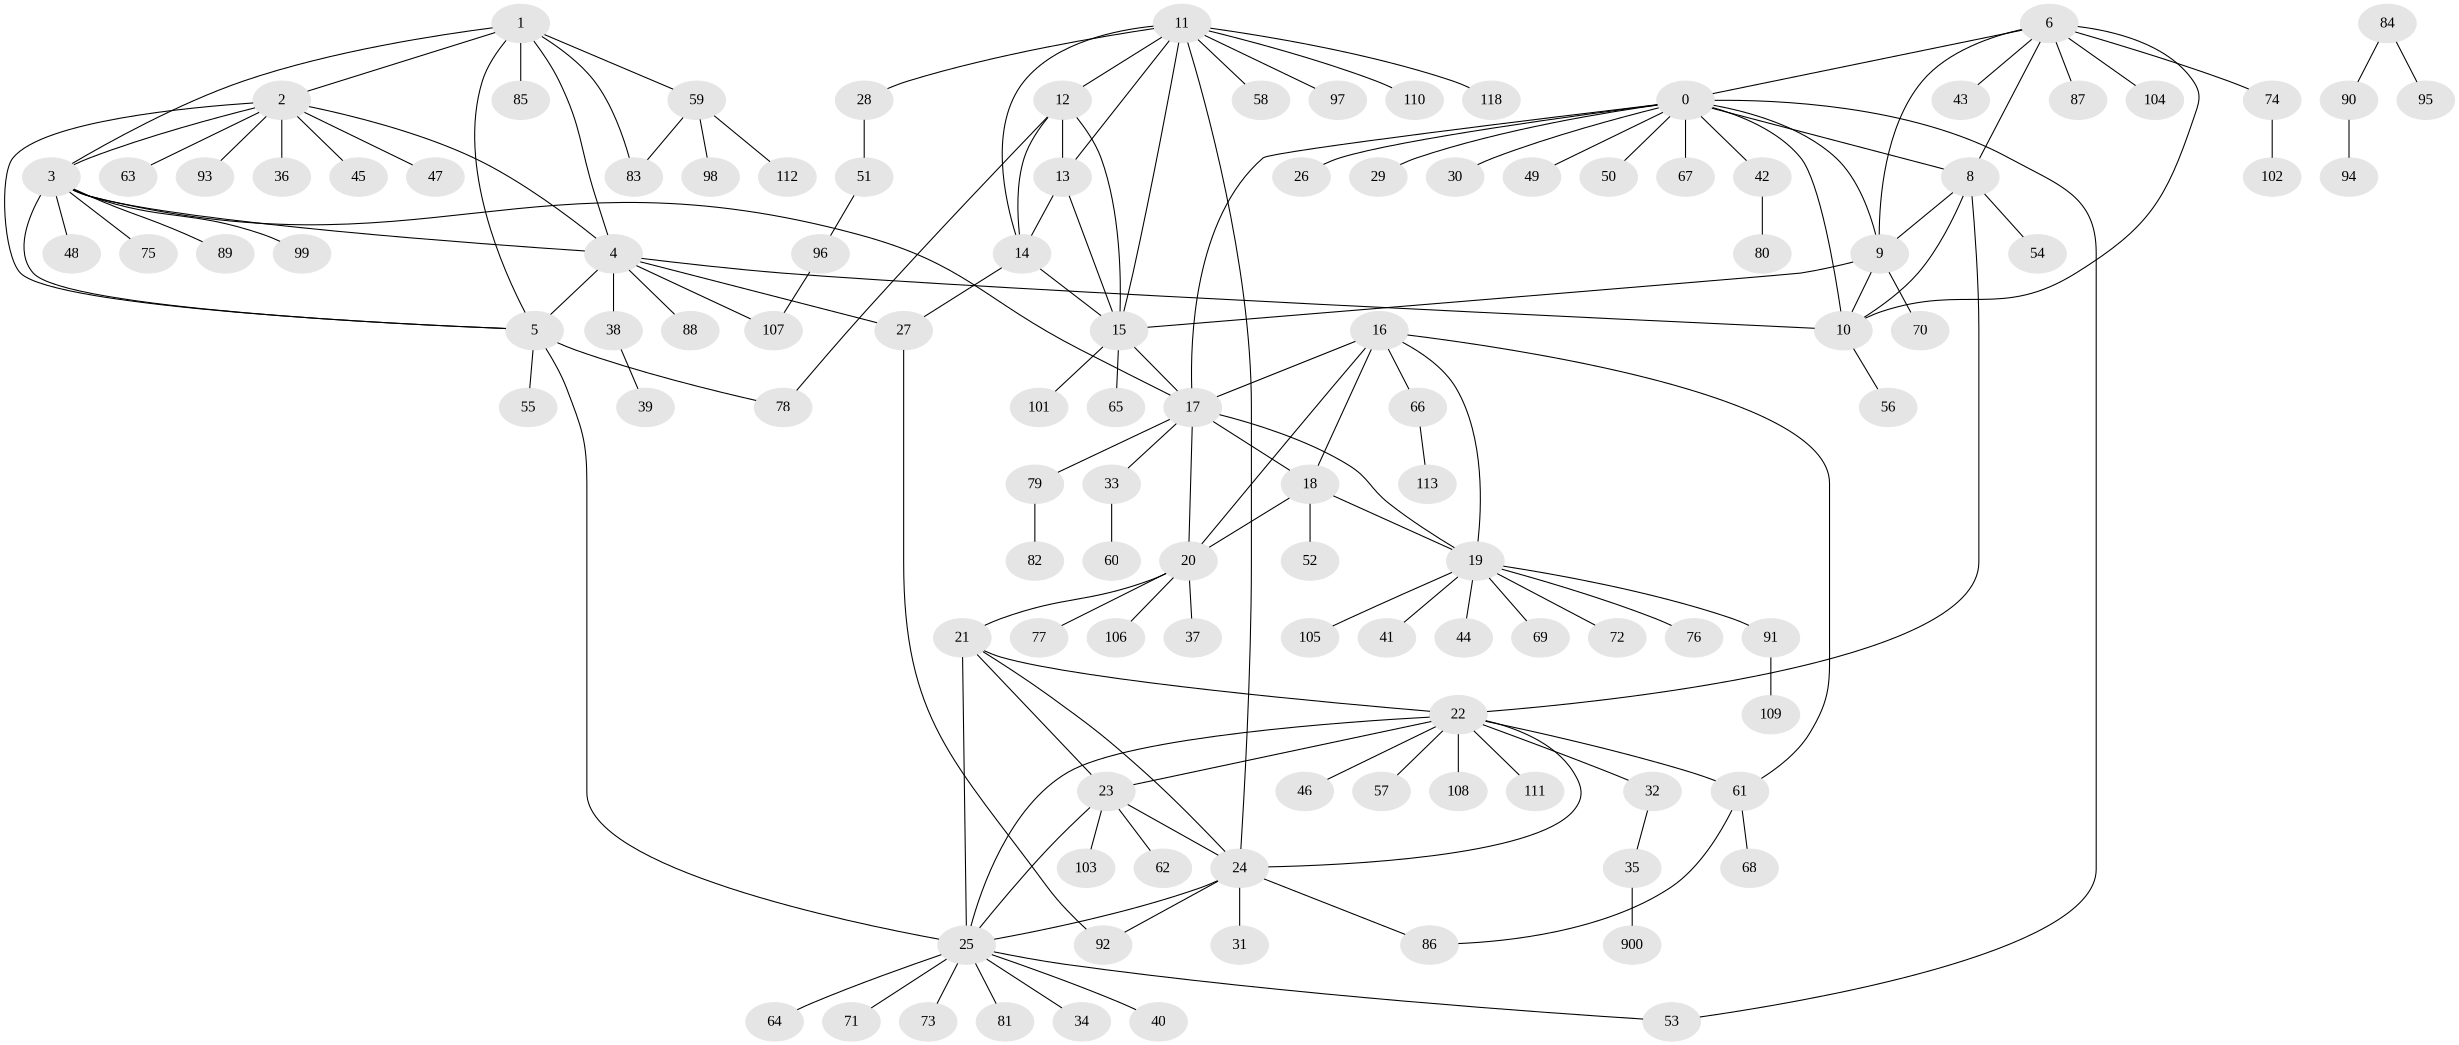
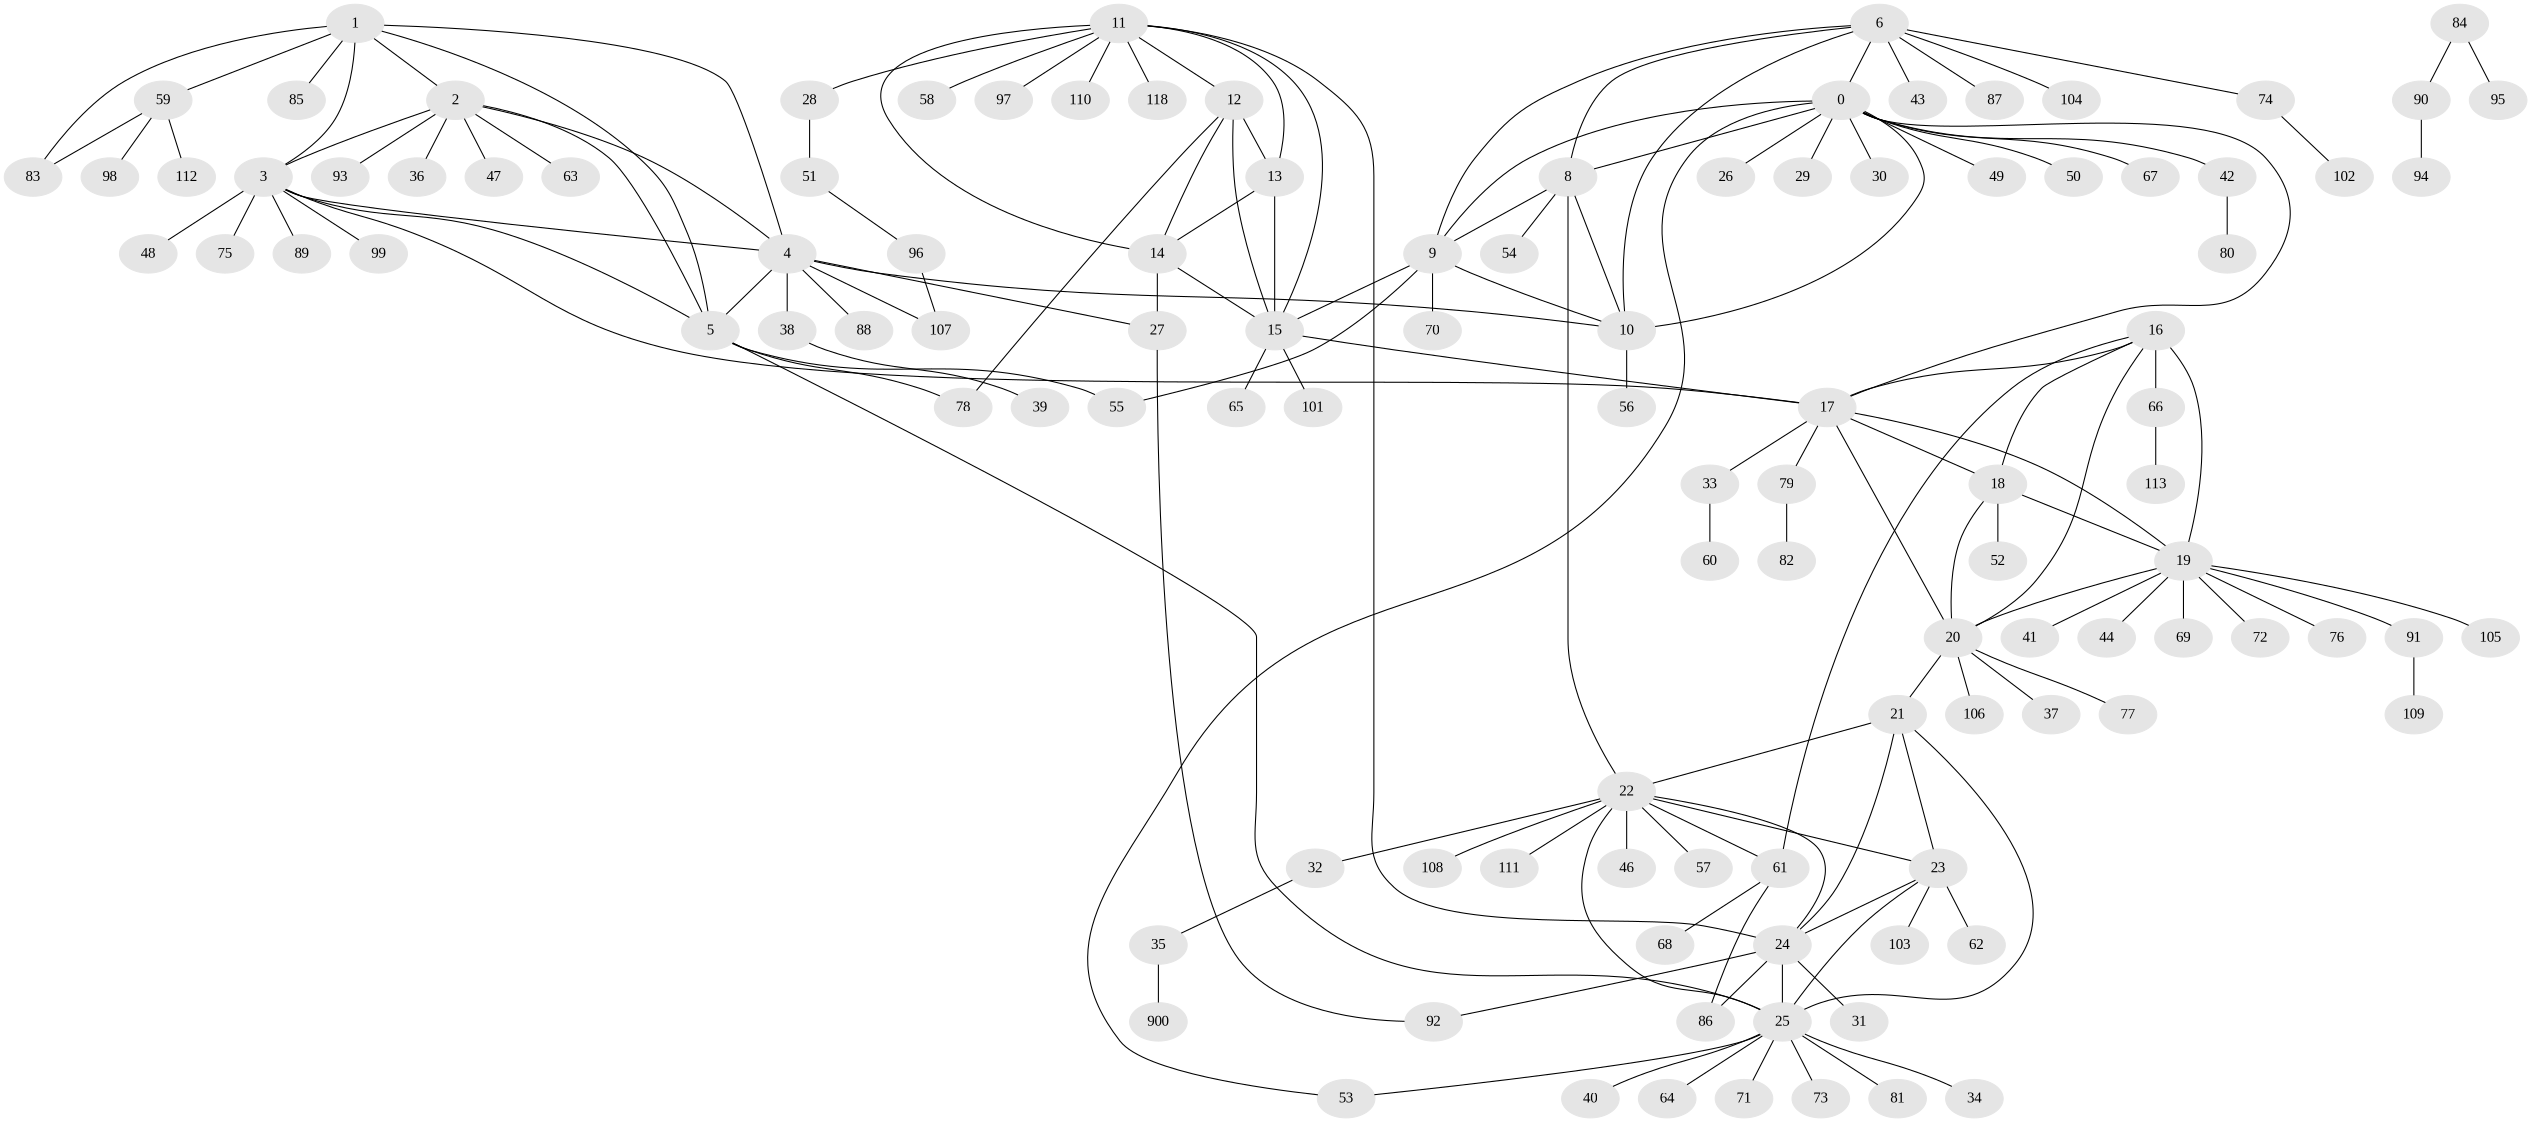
  graph {
    fontname="Liberation Serif"
    node [color=gray90 fontname="Liberation Serif" style=filled]
    edge [fontname="Liberation Serif"]
    1
    2
    3
    4
    5
    59
    83
    85
    36
-   45
    47
    63
    93
    17
    48
    75
    89
    99
    10
    27
    38
    88
    107
    25
    55
    78
    98
    112
    18
    19
    20
    33
    79
    56
    12
    15
    13
    14
    92
    39
    53
    34
    40
    64
    71
    73
    81
    6
    n49 [label=0]
    8
    9
    43
    74
    87
    104
    26
    29
    30
    42
    49
    50
    67
    22
    54
    70
    102
    80
    24
    61
    23
    32
    46
    57
    108
    111
    65
    101
    11
    28
    58
    97
    110
    n83 [label=118]
    31
    86
    51
    16
    66
    52
    41
    44
    69
    72
    76
    91
    105
    21
    37
    77
    106
    68
    113
    60
    82
    109
    62
    103
    35
    96
    n110 [label=900]
    84
    90
    95
    94
    1 -- 2
    1 -- 3
    1 -- 4
    1 -- 5
    1 -- 59
    1 -- 83
    1 -- 85
    2 -- 3
    2 -- 4
    2 -- 5
    2 -- 36
-   2 -- 45
    2 -- 47
    2 -- 63
    2 -- 93
    3 -- 4
    3 -- 5
    3 -- 17
    3 -- 48
    3 -- 75
    3 -- 89
    3 -- 99
    4 -- 5
    4 -- 10
    4 -- 27
    4 -- 38
    4 -- 88
    4 -- 107
    5 -- 25
    5 -- 55
    5 -- 78
    59 -- 83
    59 -- 98
    59 -- 112
    17 -- 18
    17 -- 19
    17 -- 20
    17 -- 33
    17 -- 79
    10 -- 56
    27 -- 92
    38 -- 39
    25 -- 53
    25 -- 34
    25 -- 40
    25 -- 64
    25 -- 71
    25 -- 73
    25 -- 81
    18 -- 19
    18 -- 20
    18 -- 52
+   19 -- 20
    19 -- 41
    19 -- 44
    19 -- 69
    19 -- 72
    19 -- 76
    19 -- 91
    19 -- 105
    20 -- 21
    20 -- 37
    20 -- 77
    20 -- 106
    33 -- 60
    79 -- 82
    12 -- 78
    12 -- 15
    12 -- 13
    12 -- 14
    15 -- 17
    15 -- 65
    15 -- 101
    13 -- 15
    13 -- 14
    14 -- 27
    14 -- 15
    6 -- 10
    6 -- n49
    6 -- 8
    6 -- 9
    6 -- 43
    6 -- 74
    6 -- 87
    6 -- 104
    n49 -- 17
    n49 -- 10
    n49 -- 53
    n49 -- 8
    n49 -- 9
    n49 -- 26
    n49 -- 29
    n49 -- 30
    n49 -- 42
    n49 -- 49
    n49 -- 50
    n49 -- 67
    8 -- 10
    8 -- 9
    8 -- 22
    8 -- 54
    9 -- 10
+   9 -- 55
    9 -- 15
    9 -- 70
    74 -- 102
    42 -- 80
    22 -- 25
    22 -- 24
    22 -- 61
    22 -- 23
    22 -- 32
    22 -- 46
    22 -- 57
    22 -- 108
    22 -- 111
    24 -- 25
    24 -- 92
    24 -- 31
    24 -- 86
    61 -- 86
    61 -- 68
    23 -- 25
    23 -- 24
    23 -- 62
    23 -- 103
    32 -- 35
    11 -- 12
    11 -- 15
    11 -- 13
    11 -- 14
    11 -- 24
    11 -- 28
    11 -- 58
    11 -- 97
    11 -- 110
    11 -- n83
    28 -- 51
    51 -- 96
    16 -- 17
    16 -- 18
    16 -- 19
    16 -- 20
    16 -- 61
    16 -- 66
    66 -- 113
    91 -- 109
    21 -- 25
    21 -- 22
    21 -- 24
    21 -- 23
    35 -- n110
    96 -- 107
    84 -- 90
    84 -- 95
    90 -- 94
  }
